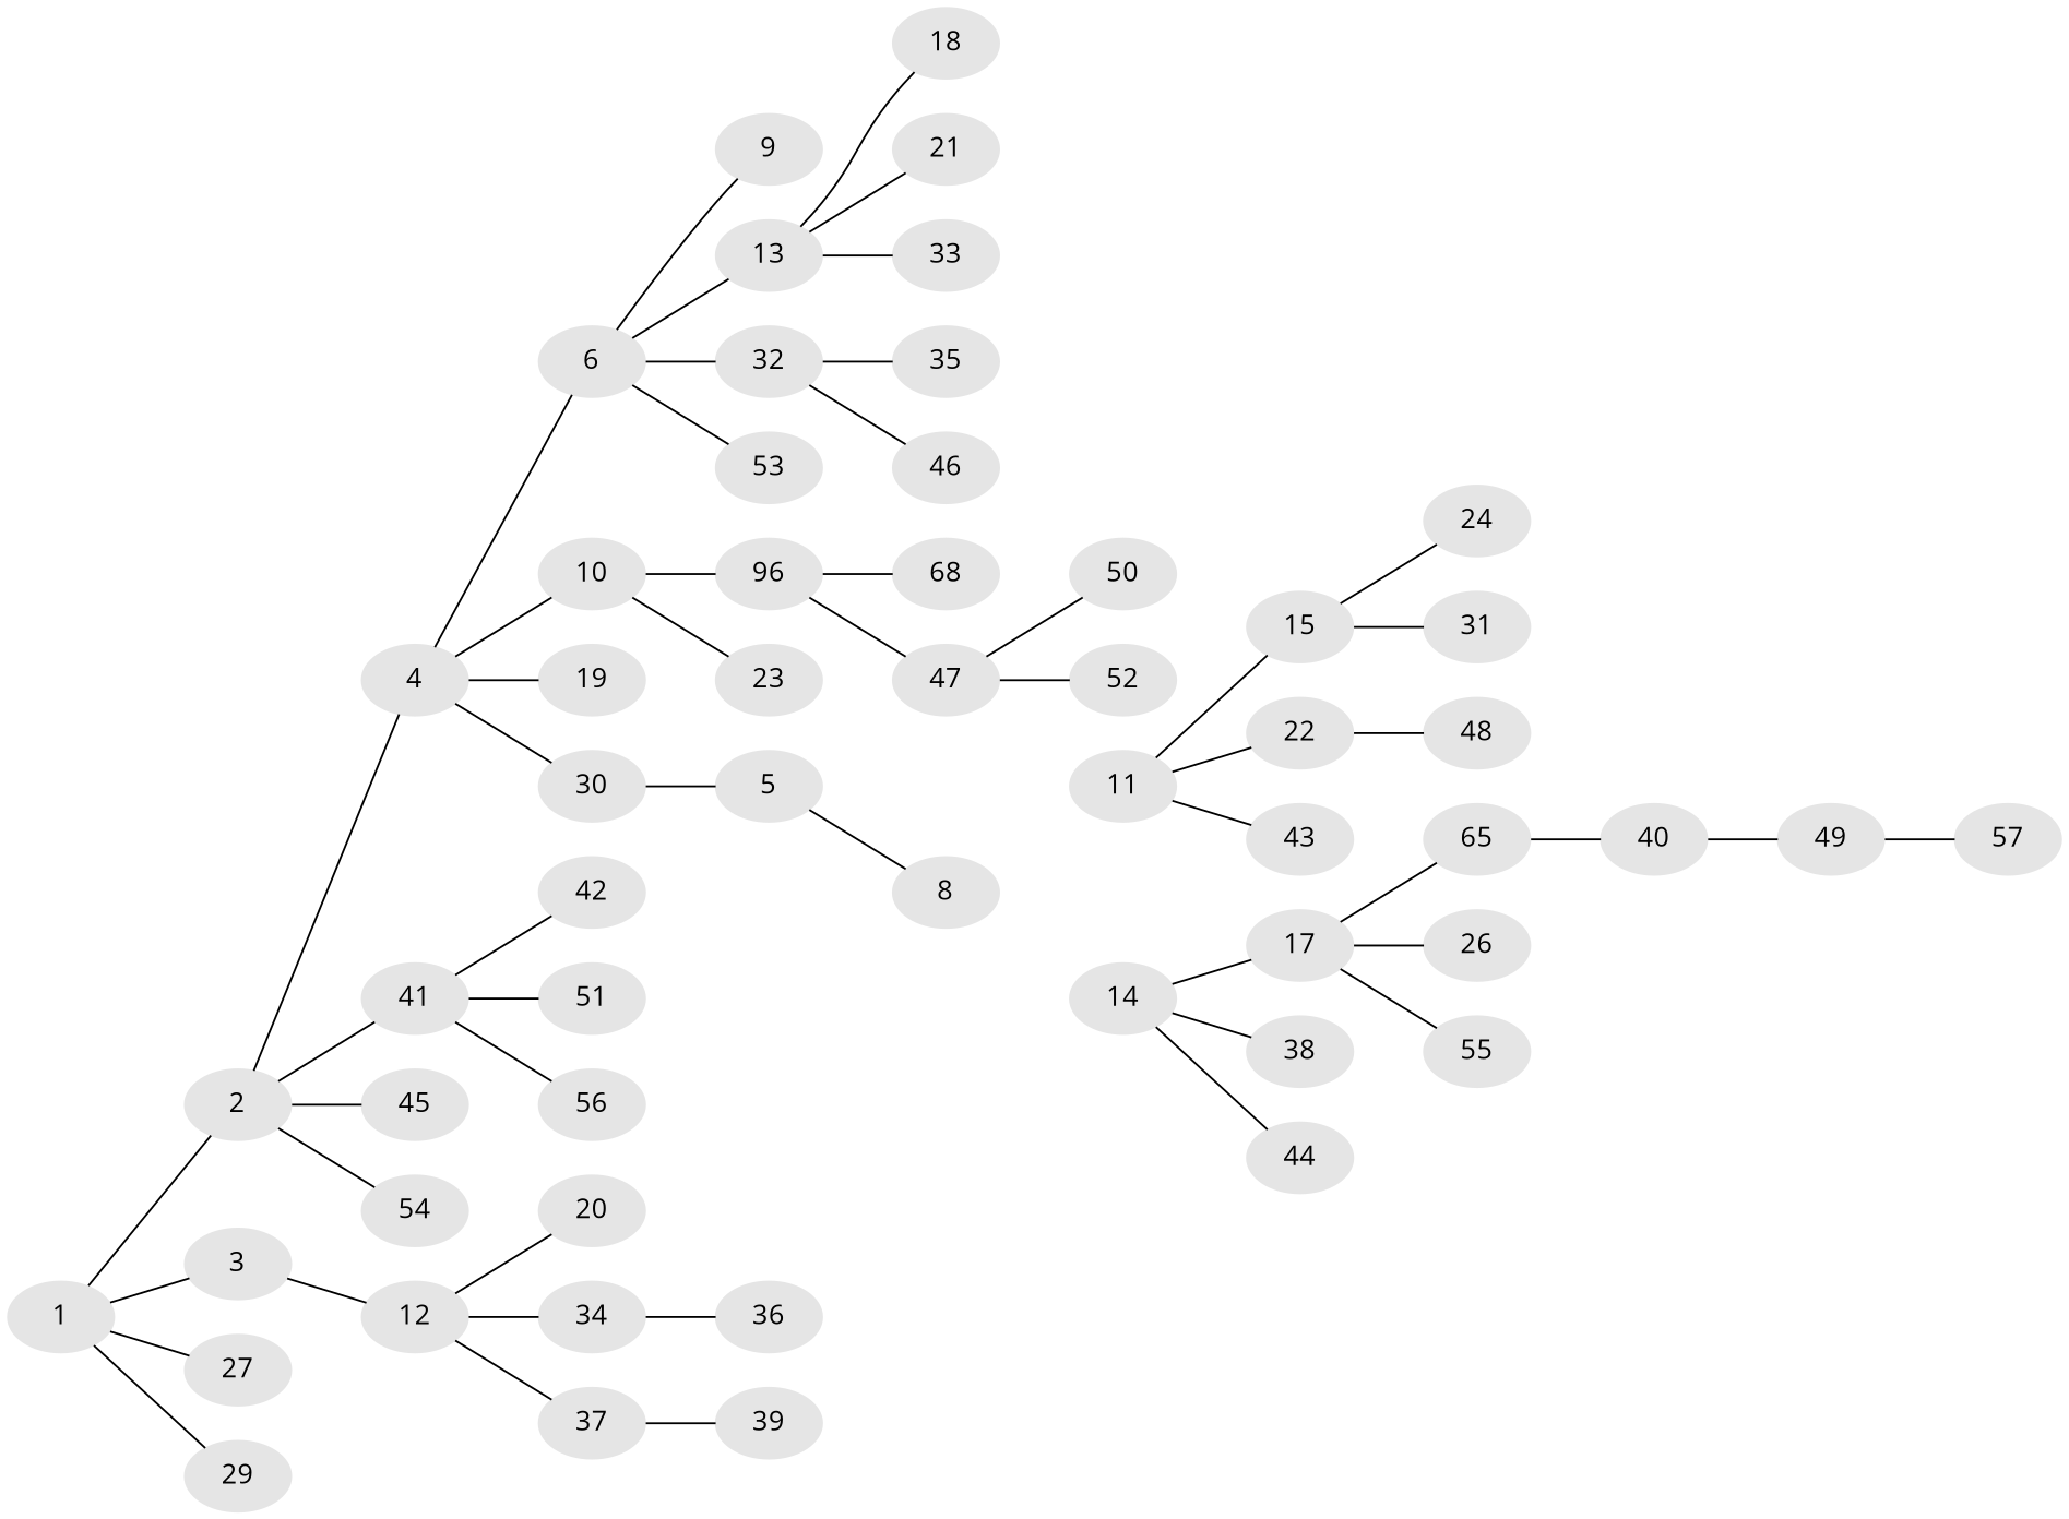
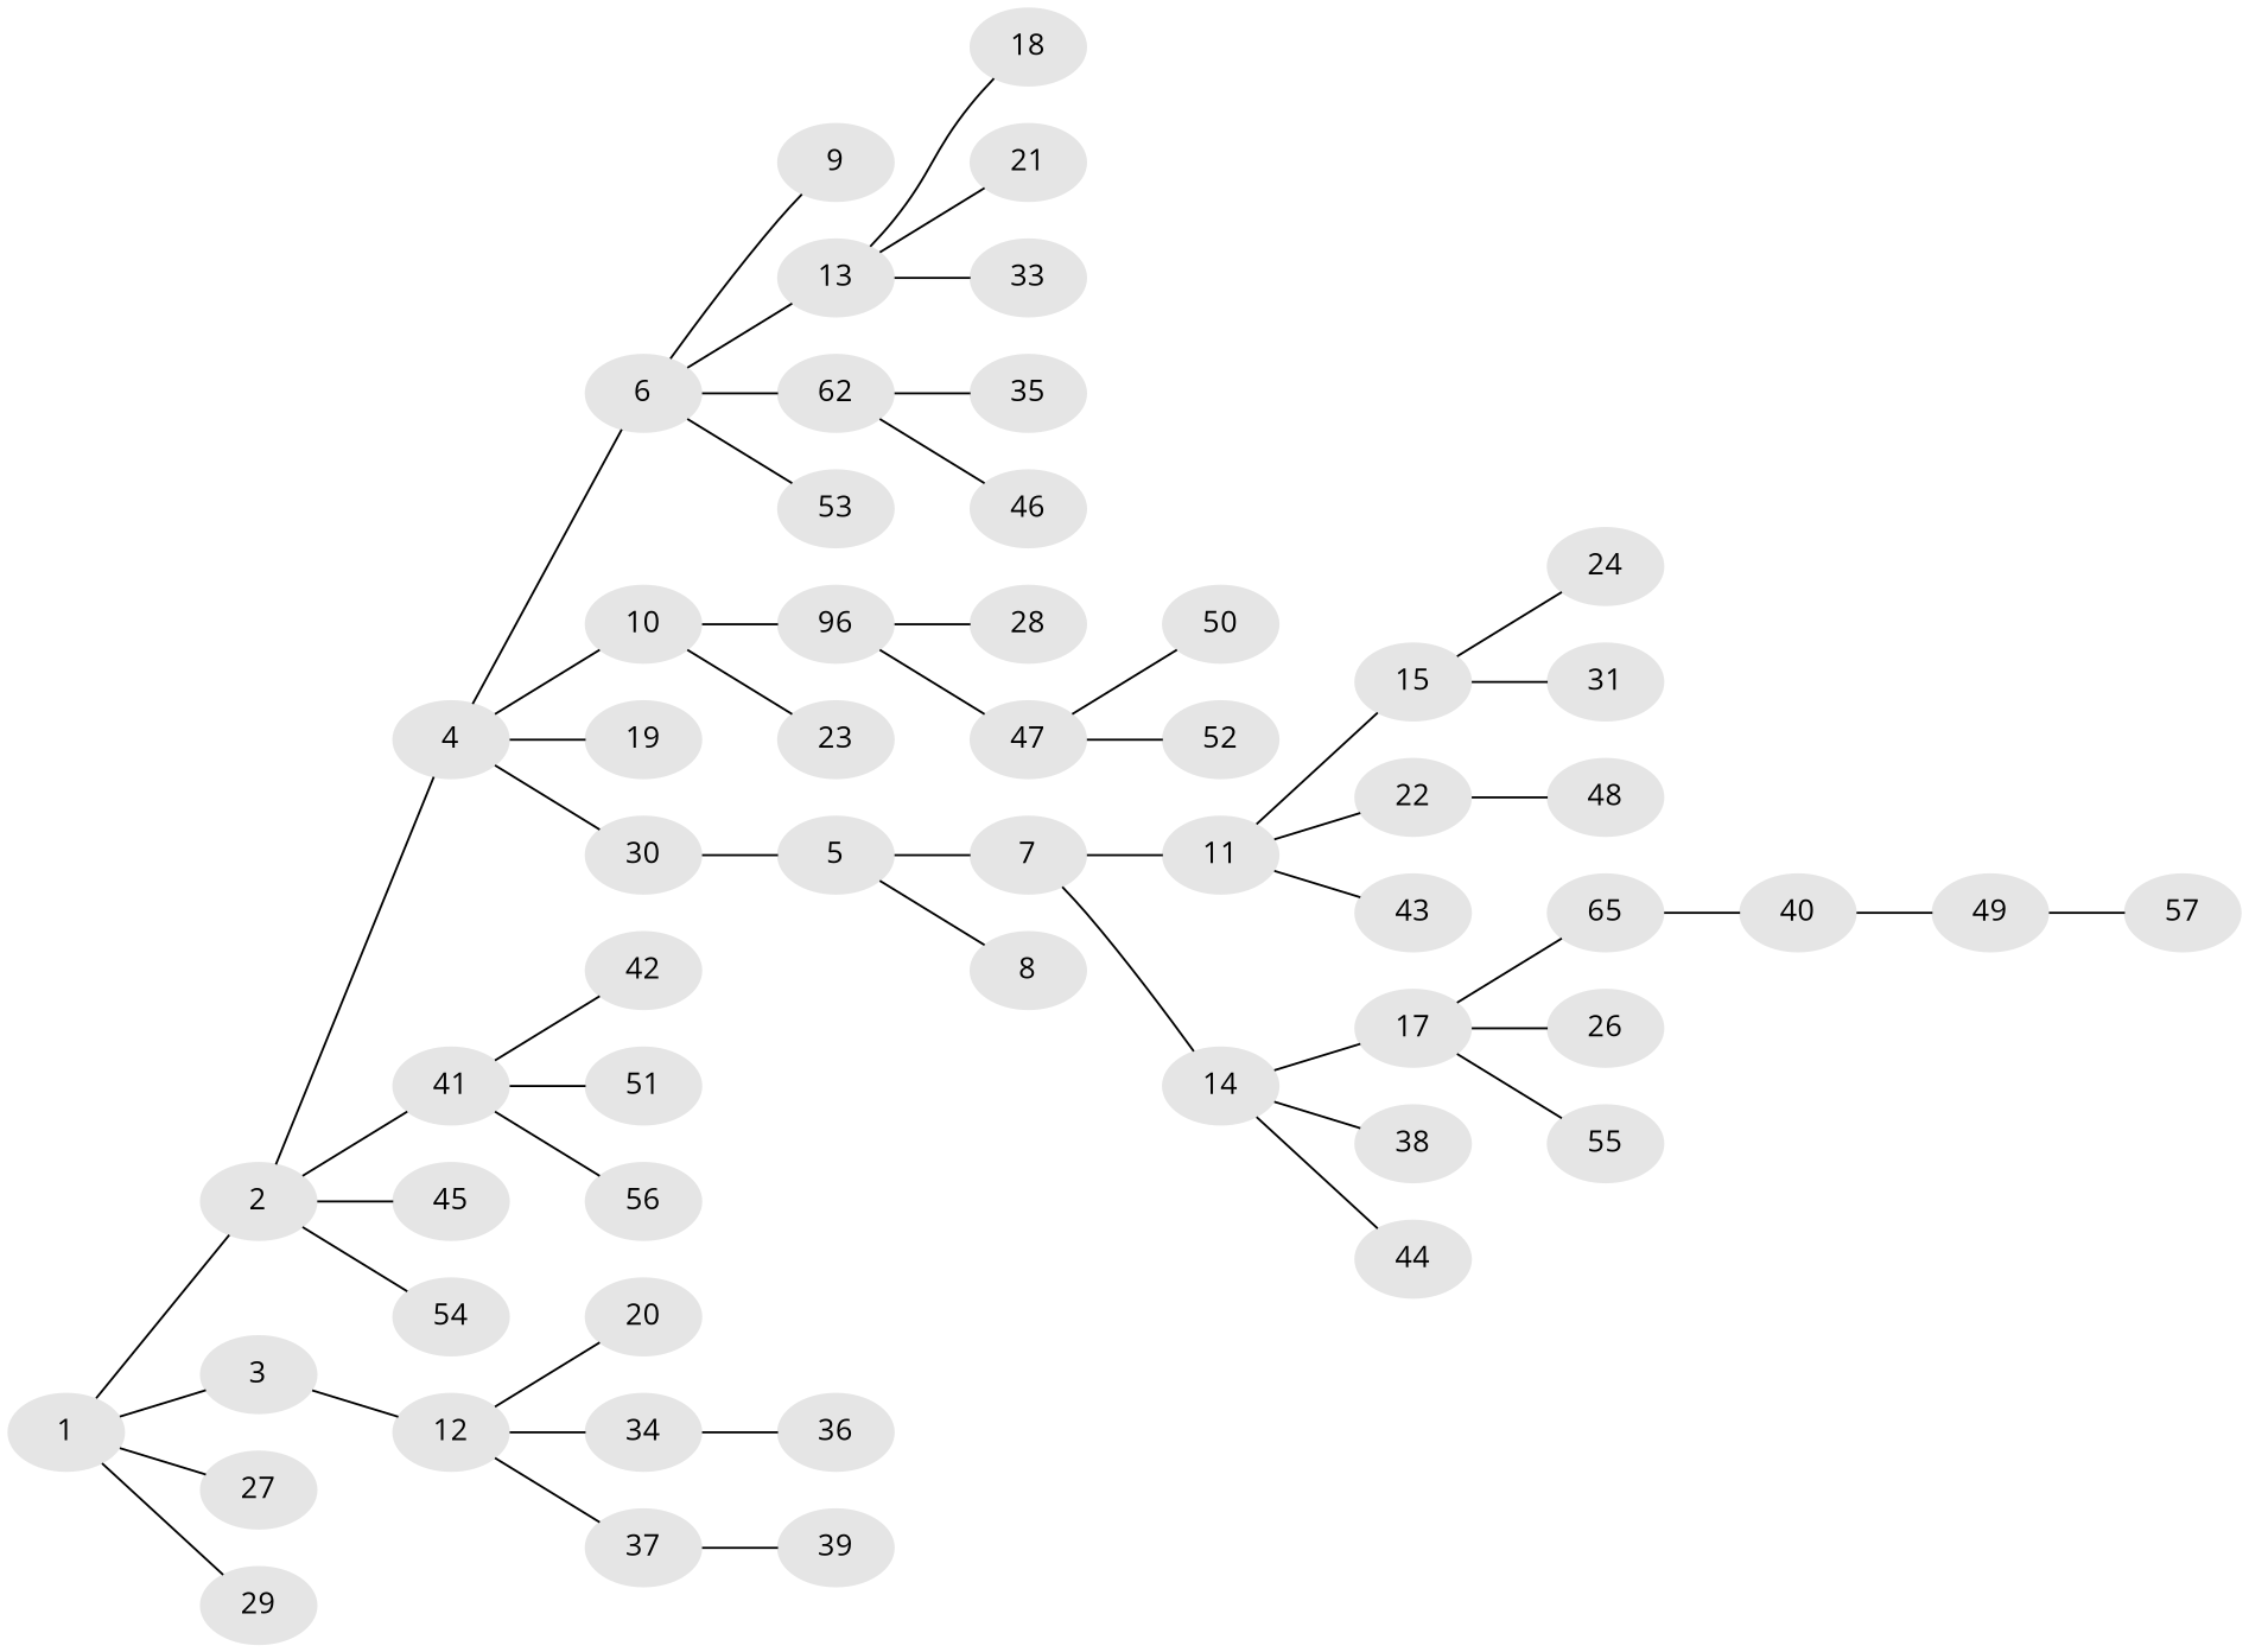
  graph {
    fontname="Open Sans"
    rankdir=LR
    node [color=gray90 fontname="Open Sans" style=filled]
    edge [fontname="Open Sans"]
    1
    2
    3
    27
    29
    4
    41
    45
    54
    12
    6
    10
    19
    30
    42
    51
    56
    20
    34
    37
    5
+   7
    8
    9
    13
-   32
+   32 [label=62]
    53
    n28 [label=96]
    23
    11
    14
    18
    21
    33
    35
    46
    15
    22
    43
    17
    38
    44
-   28 [label=68]
+   28
    47
    24
    31
    48
    36
    39
    n50 [label=65]
    26
    55
    50
    52
    40
    49
    57
    1 -- 2
    1 -- 3
    1 -- 27
    1 -- 29
    2 -- 4
    2 -- 41
    2 -- 45
    2 -- 54
    3 -- 12
    4 -- 6
    4 -- 10
    4 -- 19
    4 -- 30
    41 -- 42
    41 -- 51
    41 -- 56
    12 -- 20
    12 -- 34
    12 -- 37
    6 -- 9
    6 -- 13
    6 -- 32
    6 -- 53
    10 -- n28
    10 -- 23
    30 -- 5
    34 -- 36
    37 -- 39
+   5 -- 7
    5 -- 8
+   7 -- 11
+   7 -- 14
    13 -- 18
    13 -- 21
    13 -- 33
    32 -- 35
    32 -- 46
    n28 -- 28
    n28 -- 47
    11 -- 15
    11 -- 22
    11 -- 43
    14 -- 17
    14 -- 38
    14 -- 44
    15 -- 24
    15 -- 31
    22 -- 48
    17 -- n50
    17 -- 26
    17 -- 55
    47 -- 50
    47 -- 52
    n50 -- 40
    40 -- 49
    49 -- 57
  }
